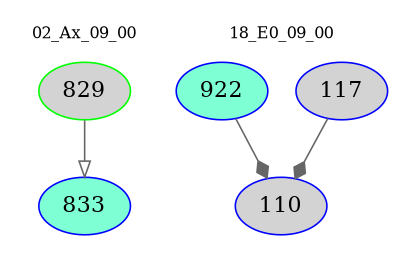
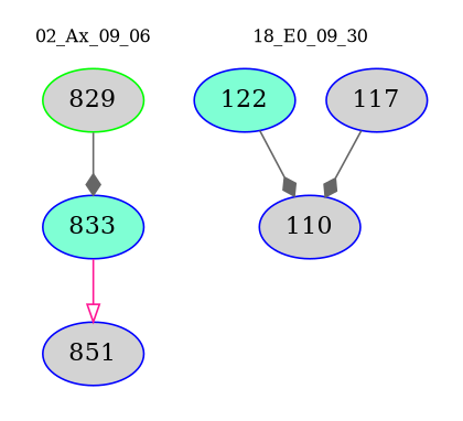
  digraph {
    node [color=blue fillcolor=lightgrey style=filled]
    edge [arrowhead=onormal color=gray40]
    n1 [color=green label=829]
    n2 [fillcolor=aquamarine label=833]
+   n3 [label=851]
    n4 [label=117]
    n5 [label=110]
-   n6 [fillcolor=aquamarine label=922]
+   n6 [fillcolor=aquamarine label=122]
    subgraph cluster_1 {
      color=white
      fontsize=10
-     label="02_Ax_09_00"
+     label="02_Ax_09_06"
      n1
      n2
+     n3
    }
    subgraph cluster_2 {
      color=white
      fontsize=10
-     label="18_E0_09_00"
+     label="18_E0_09_30"
      n4
      n5
      n6
    }
-   n1 -> n2
+   n1 -> n2 [arrowhead=diamond]
+   n2 -> n3 [color=deeppink]
    n4 -> n5 [arrowhead=diamond]
    n6 -> n5 [arrowhead=diamond]
  }
